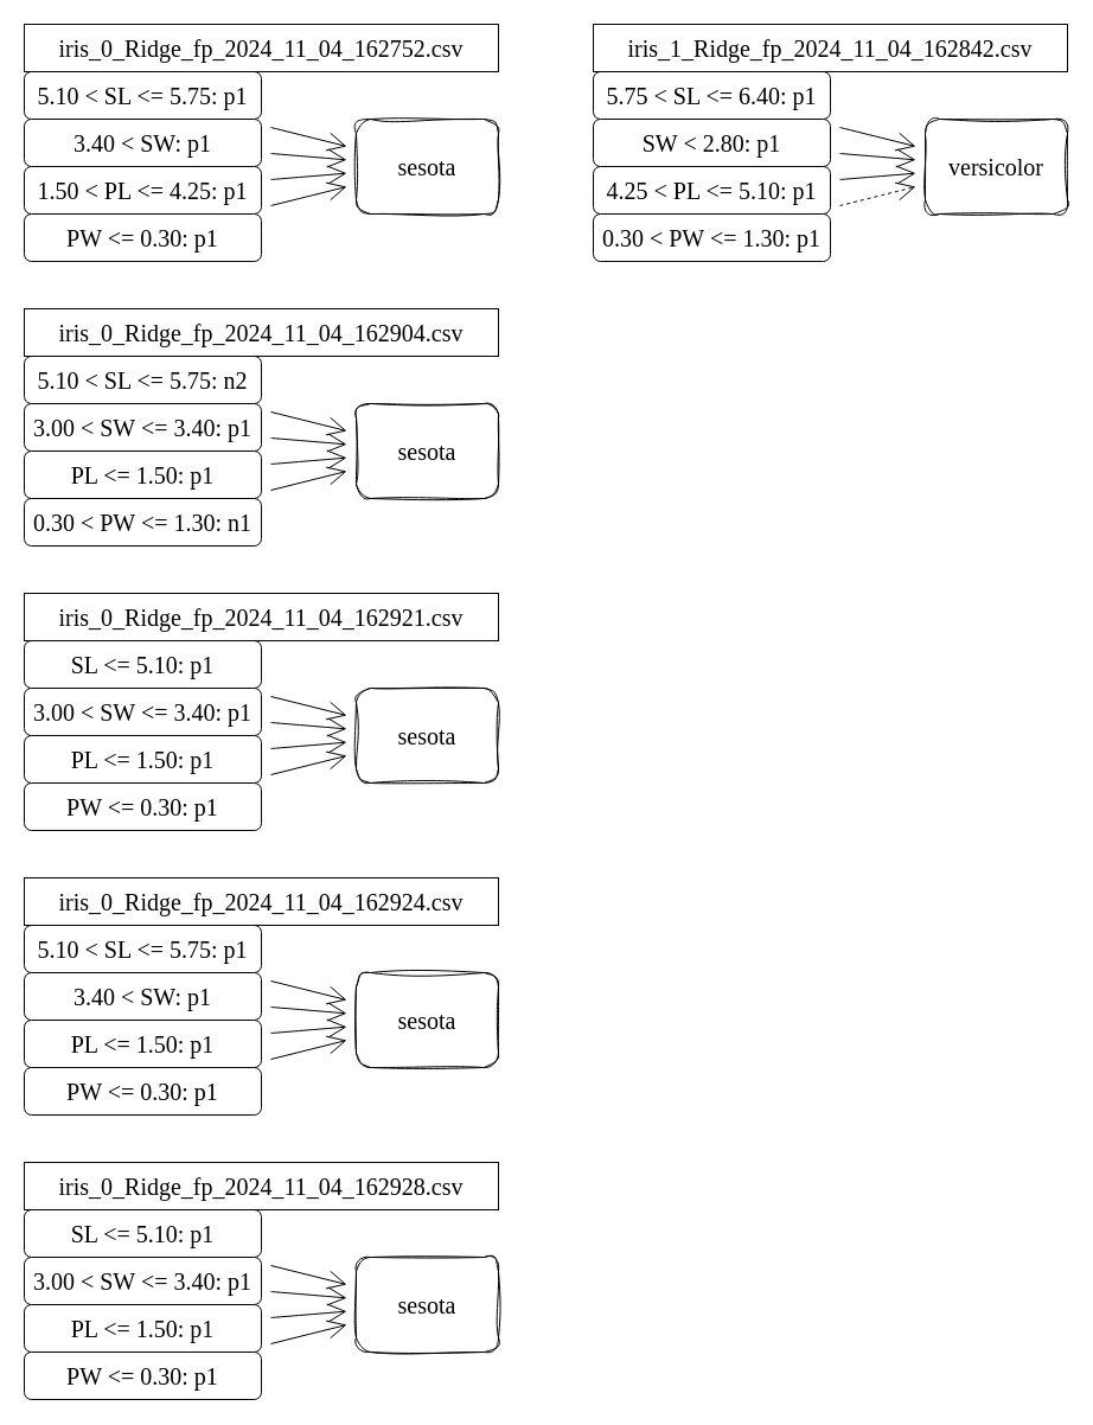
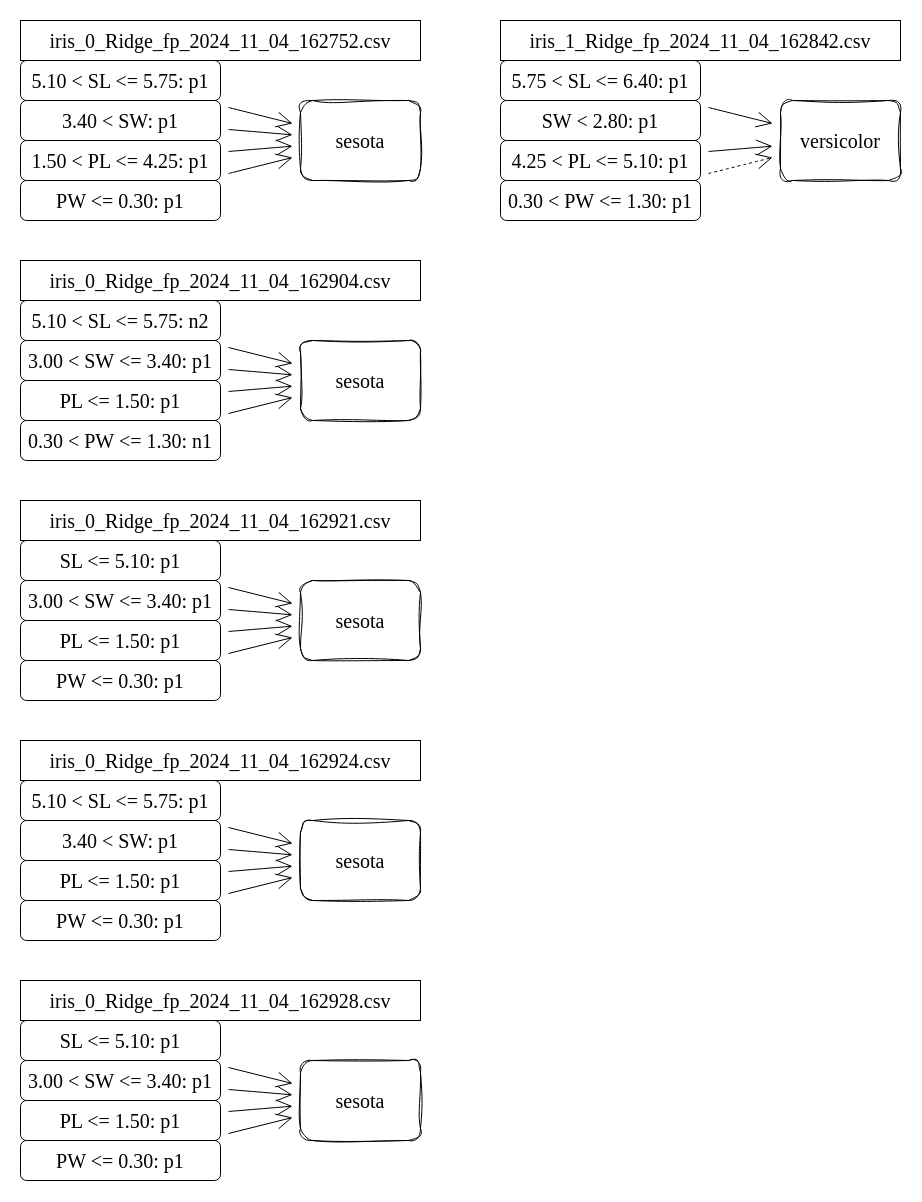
  <mxCell id="0" />
  <mxCell id="1" parent="0" />
  <mxCell id="2" style="edgeStyle=none;curved=1;rounded=0;orthogonalLoop=1;jettySize=auto;html=1;fontFamily=Architects Daughter;fontSource=https%3A%2F%2Ffonts.googleapis.com%2Fcss%3Ffamily%3DArchitects%2BDaughter;fontSize=16;startSize=14;endArrow=open;endSize=14;sourcePerimeterSpacing=8;targetPerimeterSpacing=8;endFill=0;" edge="1" parent="1" source="3" target="6"><mxGeometry relative="1" as="geometry"><mxPoint x="280" y="260" as="targetPoint" /></mxGeometry></mxCell>
  <mxCell id="3" value="PW &amp;lt;= 0.30: p1" style="whiteSpace=wrap;html=1;fontFamily=Garamond;fontSize=20;rounded=1;glass=0;shadow=0;" parent="1" vertex="1"><mxGeometry x="20" y="180" width="200" height="40" as="geometry" /></mxCell>
  <mxCell id="4" style="edgeStyle=none;curved=1;rounded=0;orthogonalLoop=1;jettySize=auto;html=1;fontFamily=Architects Daughter;fontSource=https%3A%2F%2Ffonts.googleapis.com%2Fcss%3Ffamily%3DArchitects%2BDaughter;fontSize=16;startSize=14;endArrow=open;endSize=14;sourcePerimeterSpacing=8;targetPerimeterSpacing=8;" edge="1" parent="1" source="5" target="6"><mxGeometry relative="1" as="geometry" /></mxCell>
  <mxCell id="5" value="3.40 &amp;lt; SW: p1" style="whiteSpace=wrap;html=1;fontFamily=Garamond;fontSize=20;rounded=1;glass=0;shadow=0;" vertex="1" parent="1"><mxGeometry x="20" y="100" width="200" height="40" as="geometry" /></mxCell>
  <mxCell id="6" value="sesota" style="whiteSpace=wrap;html=1;fontFamily=Garamond;fontSize=20;rounded=1;glass=0;shadow=0;sketch=1;curveFitting=1;jiggle=2;" vertex="1" parent="1"><mxGeometry x="300" y="100" width="120" height="80" as="geometry" /></mxCell>
  <mxCell id="7" value="5.10 &amp;lt; SL &amp;lt;= 5.75: p1" style="whiteSpace=wrap;html=1;fontFamily=Garamond;fontSize=20;rounded=1;glass=0;shadow=0;" vertex="1" parent="1"><mxGeometry x="20" y="60" width="200" height="40" as="geometry" /></mxCell>
  <mxCell id="8" style="edgeStyle=none;curved=1;rounded=0;orthogonalLoop=1;jettySize=auto;html=1;fontFamily=Architects Daughter;fontSource=https%3A%2F%2Ffonts.googleapis.com%2Fcss%3Ffamily%3DArchitects%2BDaughter;fontSize=16;startSize=14;endArrow=open;endSize=14;sourcePerimeterSpacing=8;targetPerimeterSpacing=8;" edge="1" parent="1" source="7" target="6"><mxGeometry relative="1" as="geometry"><mxPoint x="611" y="200" as="sourcePoint" /><mxPoint x="490" y="374" as="targetPoint" /></mxGeometry></mxCell>
  <mxCell id="9" value="1.50 &amp;lt; PL &amp;lt;= 4.25: p1" style="whiteSpace=wrap;html=1;fontFamily=Garamond;fontSize=20;rounded=1;glass=0;shadow=0;" vertex="1" parent="1"><mxGeometry x="20" y="140" width="200" height="40" as="geometry" /></mxCell>
  <mxCell id="10" style="edgeStyle=none;curved=1;rounded=0;orthogonalLoop=1;jettySize=auto;html=1;fontFamily=Architects Daughter;fontSource=https%3A%2F%2Ffonts.googleapis.com%2Fcss%3Ffamily%3DArchitects%2BDaughter;fontSize=16;startSize=14;endArrow=open;endSize=14;sourcePerimeterSpacing=8;targetPerimeterSpacing=8;" edge="1" parent="1" source="9" target="6"><mxGeometry relative="1" as="geometry"><mxPoint x="300" y="319" as="sourcePoint" /><mxPoint x="212" y="290" as="targetPoint" /></mxGeometry></mxCell>
  <mxCell id="11" value="&lt;font face=&quot;Garamond&quot; style=&quot;font-size: 20px;&quot;&gt;iris_0_Ridge_fp_2024_11_04_162752.csv&lt;/font&gt;" style="rounded=0;whiteSpace=wrap;html=1;fontFamily=Architects Daughter;fontSource=https%3A%2F%2Ffonts.googleapis.com%2Fcss%3Ffamily%3DArchitects%2BDaughter;" vertex="1" parent="1"><mxGeometry x="20" y="20" width="400" height="40" as="geometry" /></mxCell>
  <mxCell id="12" style="rounded=0;orthogonalLoop=1;jettySize=auto;html=1;fontFamily=Architects Daughter;fontSource=https%3A%2F%2Ffonts.googleapis.com%2Fcss%3Ffamily%3DArchitects%2BDaughter;fontSize=16;startSize=14;endArrow=open;endSize=14;sourcePerimeterSpacing=8;targetPerimeterSpacing=8;" edge="1" source="13" target="16" parent="1"><mxGeometry relative="1" as="geometry"><mxPoint x="280" y="500" as="targetPoint" /></mxGeometry></mxCell>
  <mxCell id="13" value="0.30 &amp;lt; PW &amp;lt;= 1.30: n1" style="whiteSpace=wrap;html=1;fontFamily=Garamond;fontSize=20;rounded=1;glass=0;shadow=0;" vertex="1" parent="1"><mxGeometry x="20" y="420" width="200" height="40" as="geometry" /></mxCell>
  <mxCell id="14" style="edgeStyle=none;curved=1;rounded=0;orthogonalLoop=1;jettySize=auto;html=1;fontFamily=Architects Daughter;fontSource=https%3A%2F%2Ffonts.googleapis.com%2Fcss%3Ffamily%3DArchitects%2BDaughter;fontSize=16;startSize=14;endArrow=open;endSize=14;sourcePerimeterSpacing=8;targetPerimeterSpacing=8;" edge="1" source="15" target="16" parent="1"><mxGeometry relative="1" as="geometry" /></mxCell>
  <mxCell id="15" value="3.00 &amp;lt; SW &amp;lt;= 3.40: p1" style="whiteSpace=wrap;html=1;fontFamily=Garamond;fontSize=20;rounded=1;glass=0;shadow=0;" vertex="1" parent="1"><mxGeometry x="20" y="340" width="200" height="40" as="geometry" /></mxCell>
  <mxCell id="16" value="sesota" style="whiteSpace=wrap;html=1;fontFamily=Garamond;fontSize=20;rounded=1;glass=0;shadow=0;sketch=1;curveFitting=1;jiggle=2;" vertex="1" parent="1"><mxGeometry x="300" y="340" width="120" height="80" as="geometry" /></mxCell>
  <mxCell id="17" value="5.10 &amp;lt; SL &amp;lt;= 5.75: n2" style="whiteSpace=wrap;html=1;fontFamily=Garamond;fontSize=20;rounded=1;glass=0;shadow=0;" vertex="1" parent="1"><mxGeometry x="20" y="300" width="200" height="40" as="geometry" /></mxCell>
  <mxCell id="18" style="rounded=0;orthogonalLoop=1;jettySize=auto;html=1;fontFamily=Architects Daughter;fontSource=https%3A%2F%2Ffonts.googleapis.com%2Fcss%3Ffamily%3DArchitects%2BDaughter;fontSize=16;startSize=14;endArrow=open;endSize=14;sourcePerimeterSpacing=8;targetPerimeterSpacing=8;" edge="1" source="17" target="16" parent="1"><mxGeometry relative="1" as="geometry"><mxPoint x="611" y="440" as="sourcePoint" /><mxPoint x="490" y="614" as="targetPoint" /></mxGeometry></mxCell>
  <mxCell id="19" value="PL &amp;lt;= 1.50: p1" style="whiteSpace=wrap;html=1;fontFamily=Garamond;fontSize=20;rounded=1;glass=0;shadow=0;" vertex="1" parent="1"><mxGeometry x="20" y="380" width="200" height="40" as="geometry" /></mxCell>
  <mxCell id="20" style="edgeStyle=none;curved=1;rounded=0;orthogonalLoop=1;jettySize=auto;html=1;fontFamily=Architects Daughter;fontSource=https%3A%2F%2Ffonts.googleapis.com%2Fcss%3Ffamily%3DArchitects%2BDaughter;fontSize=16;startSize=14;endArrow=open;endSize=14;sourcePerimeterSpacing=8;targetPerimeterSpacing=8;" edge="1" source="19" target="16" parent="1"><mxGeometry relative="1" as="geometry"><mxPoint x="300" y="559" as="sourcePoint" /><mxPoint x="212" y="530" as="targetPoint" /></mxGeometry></mxCell>
  <mxCell id="21" value="&lt;font face=&quot;Garamond&quot; style=&quot;font-size: 20px;&quot;&gt;iris_0_Ridge_fp_2024_11_04_162904.csv&lt;/font&gt;" style="rounded=0;whiteSpace=wrap;html=1;fontFamily=Architects Daughter;fontSource=https%3A%2F%2Ffonts.googleapis.com%2Fcss%3Ffamily%3DArchitects%2BDaughter;" vertex="1" parent="1"><mxGeometry x="20" y="260" width="400" height="40" as="geometry" /></mxCell>
  <mxCell id="22" style="rounded=0;orthogonalLoop=1;jettySize=auto;html=1;fontFamily=Architects Daughter;fontSource=https%3A%2F%2Ffonts.googleapis.com%2Fcss%3Ffamily%3DArchitects%2BDaughter;fontSize=16;startSize=14;endArrow=open;endSize=14;sourcePerimeterSpacing=8;targetPerimeterSpacing=8;" edge="1" source="23" target="26" parent="1"><mxGeometry relative="1" as="geometry"><mxPoint x="280" y="740" as="targetPoint" /></mxGeometry></mxCell>
  <mxCell id="23" value="PW &amp;lt;= 0.30: p1" style="whiteSpace=wrap;html=1;fontFamily=Garamond;fontSize=20;rounded=1;glass=0;shadow=0;" vertex="1" parent="1"><mxGeometry x="20" y="660" width="200" height="40" as="geometry" /></mxCell>
  <mxCell id="24" style="edgeStyle=none;curved=1;rounded=0;orthogonalLoop=1;jettySize=auto;html=1;fontFamily=Architects Daughter;fontSource=https%3A%2F%2Ffonts.googleapis.com%2Fcss%3Ffamily%3DArchitects%2BDaughter;fontSize=16;startSize=14;endArrow=open;endSize=14;sourcePerimeterSpacing=8;targetPerimeterSpacing=8;" edge="1" source="25" target="26" parent="1"><mxGeometry relative="1" as="geometry" /></mxCell>
  <mxCell id="25" value="3.00 &amp;lt; SW &amp;lt;= 3.40: p1" style="whiteSpace=wrap;html=1;fontFamily=Garamond;fontSize=20;rounded=1;glass=0;shadow=0;" vertex="1" parent="1"><mxGeometry x="20" y="580" width="200" height="40" as="geometry" /></mxCell>
  <mxCell id="26" value="sesota" style="whiteSpace=wrap;html=1;fontFamily=Garamond;fontSize=20;rounded=1;glass=0;shadow=0;sketch=1;curveFitting=1;jiggle=2;" vertex="1" parent="1"><mxGeometry x="300" y="580" width="120" height="80" as="geometry" /></mxCell>
  <mxCell id="27" value="SL &amp;lt;= 5.10: p1" style="whiteSpace=wrap;html=1;fontFamily=Garamond;fontSize=20;rounded=1;glass=0;shadow=0;" vertex="1" parent="1"><mxGeometry x="20" y="540" width="200" height="40" as="geometry" /></mxCell>
  <mxCell id="28" style="rounded=0;orthogonalLoop=1;jettySize=auto;html=1;fontFamily=Architects Daughter;fontSource=https%3A%2F%2Ffonts.googleapis.com%2Fcss%3Ffamily%3DArchitects%2BDaughter;fontSize=16;startSize=14;endArrow=open;endSize=14;sourcePerimeterSpacing=8;targetPerimeterSpacing=8;" edge="1" source="27" target="26" parent="1"><mxGeometry relative="1" as="geometry"><mxPoint x="611" y="680" as="sourcePoint" /><mxPoint x="490" y="854" as="targetPoint" /></mxGeometry></mxCell>
  <mxCell id="29" value="PL &amp;lt;= 1.50: p1" style="whiteSpace=wrap;html=1;fontFamily=Garamond;fontSize=20;rounded=1;glass=0;shadow=0;" vertex="1" parent="1"><mxGeometry x="20" y="620" width="200" height="40" as="geometry" /></mxCell>
  <mxCell id="30" style="edgeStyle=none;curved=1;rounded=0;orthogonalLoop=1;jettySize=auto;html=1;fontFamily=Architects Daughter;fontSource=https%3A%2F%2Ffonts.googleapis.com%2Fcss%3Ffamily%3DArchitects%2BDaughter;fontSize=16;startSize=14;endArrow=open;endSize=14;sourcePerimeterSpacing=8;targetPerimeterSpacing=8;" edge="1" source="29" target="26" parent="1"><mxGeometry relative="1" as="geometry"><mxPoint x="300" y="799" as="sourcePoint" /><mxPoint x="212" y="770" as="targetPoint" /></mxGeometry></mxCell>
  <mxCell id="31" value="&lt;font face=&quot;Garamond&quot; style=&quot;font-size: 20px;&quot;&gt;iris_0_Ridge_fp_2024_11_04_162921.csv&lt;/font&gt;" style="rounded=0;whiteSpace=wrap;html=1;fontFamily=Architects Daughter;fontSource=https%3A%2F%2Ffonts.googleapis.com%2Fcss%3Ffamily%3DArchitects%2BDaughter;" vertex="1" parent="1"><mxGeometry x="20" y="500" width="400" height="40" as="geometry" /></mxCell>
  <mxCell id="32" style="rounded=0;orthogonalLoop=1;jettySize=auto;html=1;fontFamily=Architects Daughter;fontSource=https%3A%2F%2Ffonts.googleapis.com%2Fcss%3Ffamily%3DArchitects%2BDaughter;fontSize=16;startSize=14;endArrow=open;endSize=14;sourcePerimeterSpacing=8;targetPerimeterSpacing=8;" edge="1" source="33" target="36" parent="1"><mxGeometry relative="1" as="geometry"><mxPoint x="280" y="980" as="targetPoint" /></mxGeometry></mxCell>
  <mxCell id="33" value="PW &amp;lt;= 0.30: p1" style="whiteSpace=wrap;html=1;fontFamily=Garamond;fontSize=20;rounded=1;glass=0;shadow=0;" vertex="1" parent="1"><mxGeometry x="20" y="900" width="200" height="40" as="geometry" /></mxCell>
  <mxCell id="34" style="edgeStyle=none;curved=1;rounded=0;orthogonalLoop=1;jettySize=auto;html=1;fontFamily=Architects Daughter;fontSource=https%3A%2F%2Ffonts.googleapis.com%2Fcss%3Ffamily%3DArchitects%2BDaughter;fontSize=16;startSize=14;endArrow=open;endSize=14;sourcePerimeterSpacing=8;targetPerimeterSpacing=8;" edge="1" source="35" target="36" parent="1"><mxGeometry relative="1" as="geometry" /></mxCell>
  <mxCell id="35" value="3.40 &amp;lt; SW: p1" style="whiteSpace=wrap;html=1;fontFamily=Garamond;fontSize=20;rounded=1;glass=0;shadow=0;" vertex="1" parent="1"><mxGeometry x="20" y="820" width="200" height="40" as="geometry" /></mxCell>
  <mxCell id="36" value="sesota" style="whiteSpace=wrap;html=1;fontFamily=Garamond;fontSize=20;rounded=1;glass=0;shadow=0;sketch=1;curveFitting=1;jiggle=2;" vertex="1" parent="1"><mxGeometry x="300" y="820" width="120" height="80" as="geometry" /></mxCell>
  <mxCell id="37" value="5.10 &amp;lt; SL &amp;lt;= 5.75: p1" style="whiteSpace=wrap;html=1;fontFamily=Garamond;fontSize=20;rounded=1;glass=0;shadow=0;" vertex="1" parent="1"><mxGeometry x="20" y="780" width="200" height="40" as="geometry" /></mxCell>
  <mxCell id="38" style="rounded=0;orthogonalLoop=1;jettySize=auto;html=1;fontFamily=Architects Daughter;fontSource=https%3A%2F%2Ffonts.googleapis.com%2Fcss%3Ffamily%3DArchitects%2BDaughter;fontSize=16;startSize=14;endArrow=open;endSize=14;sourcePerimeterSpacing=8;targetPerimeterSpacing=8;" edge="1" source="37" target="36" parent="1"><mxGeometry relative="1" as="geometry"><mxPoint x="611" y="920" as="sourcePoint" /><mxPoint x="490" y="1094" as="targetPoint" /></mxGeometry></mxCell>
  <mxCell id="39" value="PL &amp;lt;= 1.50: p1" style="whiteSpace=wrap;html=1;fontFamily=Garamond;fontSize=20;rounded=1;glass=0;shadow=0;" vertex="1" parent="1"><mxGeometry x="20" y="860" width="200" height="40" as="geometry" /></mxCell>
  <mxCell id="40" style="edgeStyle=none;curved=1;rounded=0;orthogonalLoop=1;jettySize=auto;html=1;fontFamily=Architects Daughter;fontSource=https%3A%2F%2Ffonts.googleapis.com%2Fcss%3Ffamily%3DArchitects%2BDaughter;fontSize=16;startSize=14;endArrow=open;endSize=14;sourcePerimeterSpacing=8;targetPerimeterSpacing=8;" edge="1" source="39" target="36" parent="1"><mxGeometry relative="1" as="geometry"><mxPoint x="300" y="1039" as="sourcePoint" /><mxPoint x="212" y="1010" as="targetPoint" /></mxGeometry></mxCell>
  <mxCell id="41" value="&lt;font face=&quot;Garamond&quot; style=&quot;font-size: 20px;&quot;&gt;iris_0_Ridge_fp_2024_11_04_162924.csv&lt;/font&gt;" style="rounded=0;whiteSpace=wrap;html=1;fontFamily=Architects Daughter;fontSource=https%3A%2F%2Ffonts.googleapis.com%2Fcss%3Ffamily%3DArchitects%2BDaughter;" vertex="1" parent="1"><mxGeometry x="20" y="740" width="400" height="40" as="geometry" /></mxCell>
  <mxCell id="42" style="rounded=0;orthogonalLoop=1;jettySize=auto;html=1;fontFamily=Architects Daughter;fontSource=https%3A%2F%2Ffonts.googleapis.com%2Fcss%3Ffamily%3DArchitects%2BDaughter;fontSize=16;startSize=14;endArrow=open;endSize=14;sourcePerimeterSpacing=8;targetPerimeterSpacing=8;" edge="1" source="43" target="46" parent="1"><mxGeometry relative="1" as="geometry"><mxPoint x="280" y="1220" as="targetPoint" /></mxGeometry></mxCell>
  <mxCell id="43" value="PW &amp;lt;= 0.30: p1" style="whiteSpace=wrap;html=1;fontFamily=Garamond;fontSize=20;rounded=1;glass=0;shadow=0;" vertex="1" parent="1"><mxGeometry x="20" y="1140" width="200" height="40" as="geometry" /></mxCell>
  <mxCell id="44" style="edgeStyle=none;curved=1;rounded=0;orthogonalLoop=1;jettySize=auto;html=1;fontFamily=Architects Daughter;fontSource=https%3A%2F%2Ffonts.googleapis.com%2Fcss%3Ffamily%3DArchitects%2BDaughter;fontSize=16;startSize=14;endArrow=open;endSize=14;sourcePerimeterSpacing=8;targetPerimeterSpacing=8;" edge="1" source="45" target="46" parent="1"><mxGeometry relative="1" as="geometry" /></mxCell>
  <mxCell id="45" value="3.00 &amp;lt; SW &amp;lt;= 3.40: p1" style="whiteSpace=wrap;html=1;fontFamily=Garamond;fontSize=20;rounded=1;glass=0;shadow=0;" vertex="1" parent="1"><mxGeometry x="20" y="1060" width="200" height="40" as="geometry" /></mxCell>
  <mxCell id="46" value="sesota" style="whiteSpace=wrap;html=1;fontFamily=Garamond;fontSize=20;rounded=1;glass=0;shadow=0;sketch=1;curveFitting=1;jiggle=2;" vertex="1" parent="1"><mxGeometry x="300" y="1060" width="120" height="80" as="geometry" /></mxCell>
  <mxCell id="47" value="SL &amp;lt;= 5.10: p1" style="whiteSpace=wrap;html=1;fontFamily=Garamond;fontSize=20;rounded=1;glass=0;shadow=0;" vertex="1" parent="1"><mxGeometry x="20" y="1020" width="200" height="40" as="geometry" /></mxCell>
  <mxCell id="48" style="rounded=0;orthogonalLoop=1;jettySize=auto;html=1;fontFamily=Architects Daughter;fontSource=https%3A%2F%2Ffonts.googleapis.com%2Fcss%3Ffamily%3DArchitects%2BDaughter;fontSize=16;startSize=14;endArrow=open;endSize=14;sourcePerimeterSpacing=8;targetPerimeterSpacing=8;" edge="1" source="47" target="46" parent="1"><mxGeometry relative="1" as="geometry"><mxPoint x="611" y="1160" as="sourcePoint" /><mxPoint x="490" y="1334" as="targetPoint" /></mxGeometry></mxCell>
  <mxCell id="49" value="PL &amp;lt;= 1.50: p1" style="whiteSpace=wrap;html=1;fontFamily=Garamond;fontSize=20;rounded=1;glass=0;shadow=0;" vertex="1" parent="1"><mxGeometry x="20" y="1100" width="200" height="40" as="geometry" /></mxCell>
  <mxCell id="50" style="edgeStyle=none;curved=1;rounded=0;orthogonalLoop=1;jettySize=auto;html=1;fontFamily=Architects Daughter;fontSource=https%3A%2F%2Ffonts.googleapis.com%2Fcss%3Ffamily%3DArchitects%2BDaughter;fontSize=16;startSize=14;endArrow=open;endSize=14;sourcePerimeterSpacing=8;targetPerimeterSpacing=8;" edge="1" source="49" target="46" parent="1"><mxGeometry relative="1" as="geometry"><mxPoint x="300" y="1279" as="sourcePoint" /><mxPoint x="212" y="1250" as="targetPoint" /></mxGeometry></mxCell>
  <mxCell id="51" value="&lt;font face=&quot;Garamond&quot; style=&quot;font-size: 20px;&quot;&gt;iris_0_Ridge_fp_2024_11_04_162928.csv&lt;/font&gt;" style="rounded=0;whiteSpace=wrap;html=1;fontFamily=Architects Daughter;fontSource=https%3A%2F%2Ffonts.googleapis.com%2Fcss%3Ffamily%3DArchitects%2BDaughter;" vertex="1" parent="1"><mxGeometry x="20" y="980" width="400" height="40" as="geometry" /></mxCell>
  <mxCell id="52" style="edgeStyle=none;curved=1;rounded=0;orthogonalLoop=1;jettySize=auto;html=1;fontFamily=Architects Daughter;fontSource=https%3A%2F%2Ffonts.googleapis.com%2Fcss%3Ffamily%3DArchitects%2BDaughter;fontSize=16;startSize=14;endArrow=open;endSize=14;sourcePerimeterSpacing=8;targetPerimeterSpacing=8;endFill=0;dashed=1;" edge="1" source="53" target="56" parent="1"><mxGeometry relative="1" as="geometry"><mxPoint x="760" y="260" as="targetPoint" /></mxGeometry></mxCell>
  <mxCell id="53" value="0.30 &amp;lt; PW &amp;lt;= 1.30: p1" style="whiteSpace=wrap;html=1;fontFamily=Garamond;fontSize=20;rounded=1;glass=0;shadow=0;" vertex="1" parent="1"><mxGeometry x="500" y="180" width="200" height="40" as="geometry" /></mxCell>
- <mxCell id="54" style="edgeStyle=none;curved=1;rounded=0;orthogonalLoop=1;jettySize=auto;html=1;fontFamily=Architects Daughter;fontSource=https%3A%2F%2Ffonts.googleapis.com%2Fcss%3Ffamily%3DArchitects%2BDaughter;fontSize=16;startSize=14;endArrow=open;endSize=14;sourcePerimeterSpacing=8;targetPerimeterSpacing=8;" edge="1" source="55" target="56" parent="1"><mxGeometry relative="1" as="geometry" /></mxCell>
  <mxCell id="55" value="SW &amp;lt; 2.80: p1" style="whiteSpace=wrap;html=1;fontFamily=Garamond;fontSize=20;rounded=1;glass=0;shadow=0;" vertex="1" parent="1"><mxGeometry x="500" y="100" width="200" height="40" as="geometry" /></mxCell>
  <mxCell id="56" value="versicolor" style="whiteSpace=wrap;html=1;fontFamily=Garamond;fontSize=20;rounded=1;glass=0;shadow=0;sketch=1;curveFitting=1;jiggle=2;" vertex="1" parent="1"><mxGeometry x="780" y="100" width="120" height="80" as="geometry" /></mxCell>
  <mxCell id="57" value="5.75 &amp;lt; SL &amp;lt;= 6.40: p1" style="whiteSpace=wrap;html=1;fontFamily=Garamond;fontSize=20;rounded=1;glass=0;shadow=0;" vertex="1" parent="1"><mxGeometry x="500" y="60" width="200" height="40" as="geometry" /></mxCell>
  <mxCell id="58" style="edgeStyle=none;curved=1;rounded=0;orthogonalLoop=1;jettySize=auto;html=1;fontFamily=Architects Daughter;fontSource=https%3A%2F%2Ffonts.googleapis.com%2Fcss%3Ffamily%3DArchitects%2BDaughter;fontSize=16;startSize=14;endArrow=open;endSize=14;sourcePerimeterSpacing=8;targetPerimeterSpacing=8;" edge="1" source="57" target="56" parent="1"><mxGeometry relative="1" as="geometry"><mxPoint x="1091" y="200" as="sourcePoint" /><mxPoint x="970" y="374" as="targetPoint" /></mxGeometry></mxCell>
  <mxCell id="59" value="4.25 &amp;lt; PL &amp;lt;= 5.10&lt;span style=&quot;background-color: initial;&quot;&gt;: p1&lt;/span&gt;" style="whiteSpace=wrap;html=1;fontFamily=Garamond;fontSize=20;rounded=1;glass=0;shadow=0;" vertex="1" parent="1"><mxGeometry x="500" y="140" width="200" height="40" as="geometry" /></mxCell>
  <mxCell id="60" style="edgeStyle=none;curved=1;rounded=0;orthogonalLoop=1;jettySize=auto;html=1;fontFamily=Architects Daughter;fontSource=https%3A%2F%2Ffonts.googleapis.com%2Fcss%3Ffamily%3DArchitects%2BDaughter;fontSize=16;startSize=14;endArrow=open;endSize=14;sourcePerimeterSpacing=8;targetPerimeterSpacing=8;" edge="1" source="59" target="56" parent="1"><mxGeometry relative="1" as="geometry"><mxPoint x="780" y="319" as="sourcePoint" /><mxPoint x="692" y="290" as="targetPoint" /></mxGeometry></mxCell>
  <mxCell id="61" value="&lt;font face=&quot;Garamond&quot; style=&quot;font-size: 20px;&quot;&gt;iris_1_Ridge_fp_2024_11_04_162842.csv&lt;/font&gt;" style="rounded=0;whiteSpace=wrap;html=1;fontFamily=Architects Daughter;fontSource=https%3A%2F%2Ffonts.googleapis.com%2Fcss%3Ffamily%3DArchitects%2BDaughter;" vertex="1" parent="1"><mxGeometry x="500" y="20" width="400" height="40" as="geometry" /></mxCell>
